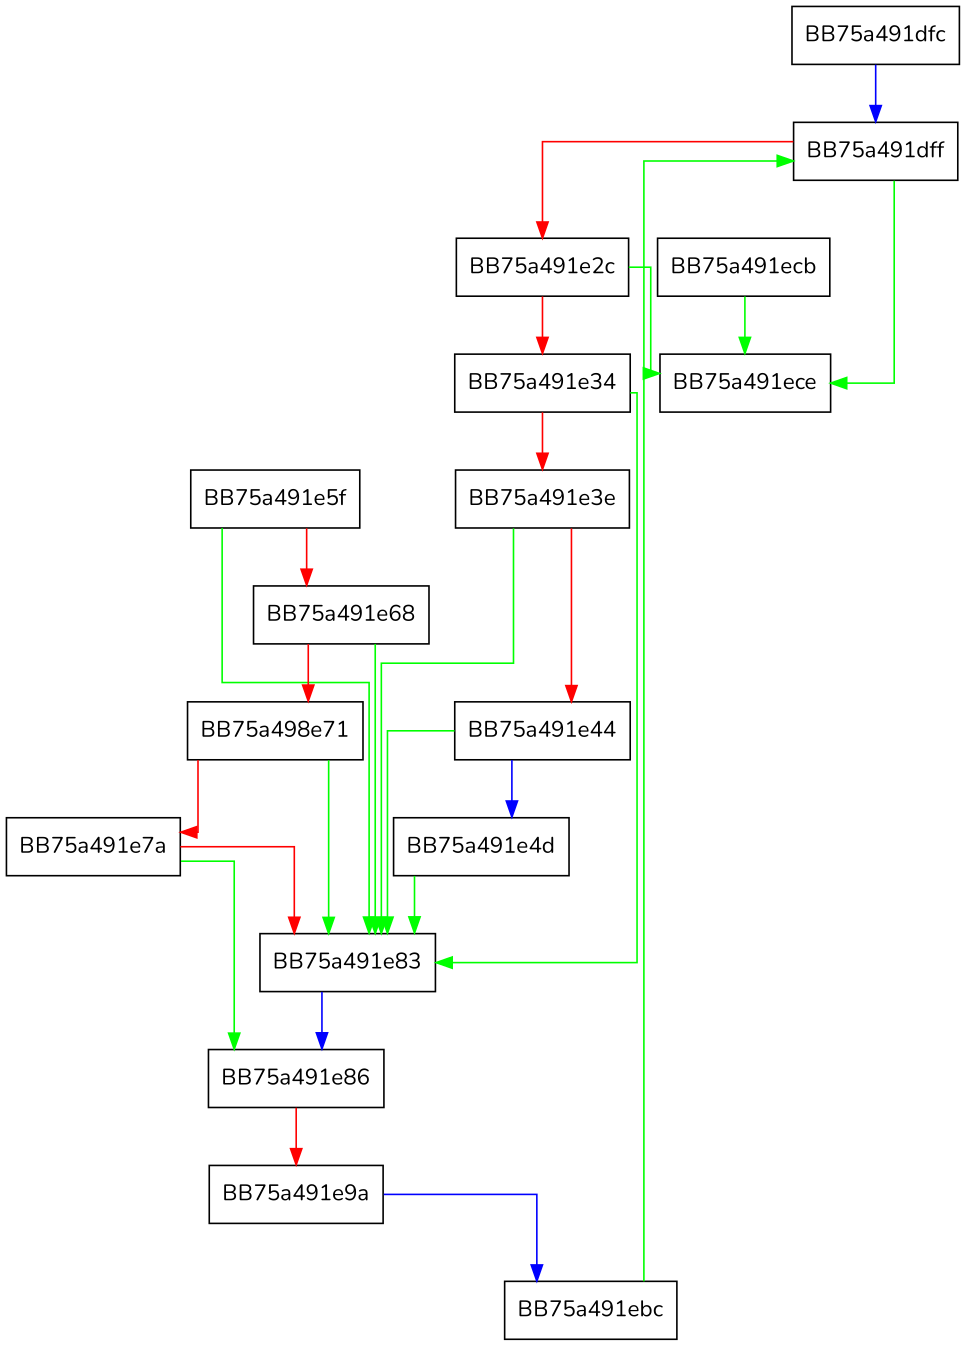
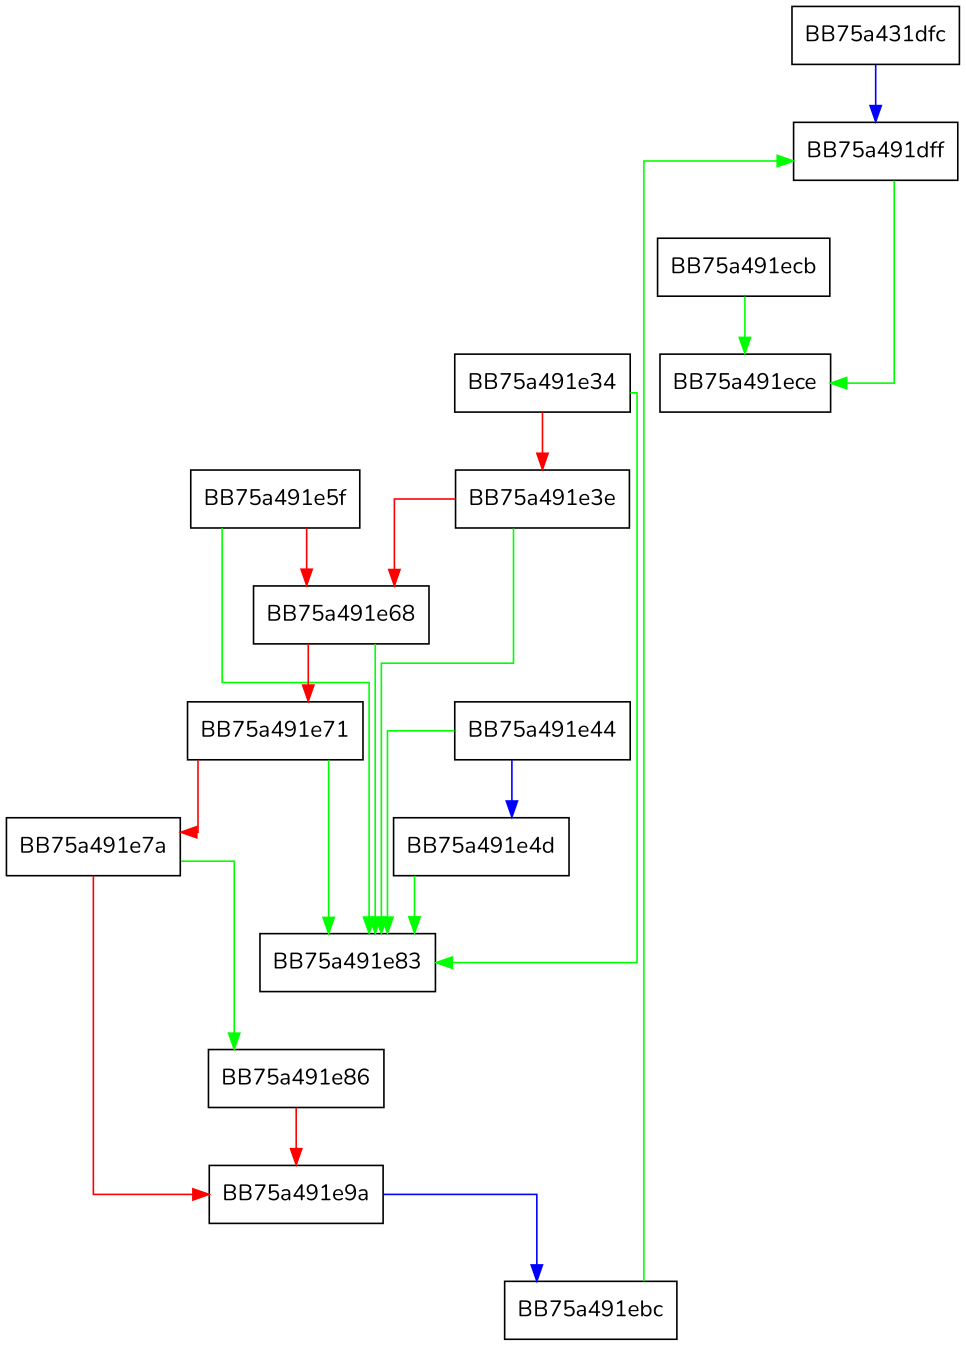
  digraph {
    fontname=Nunito
    splines=ortho
    node [fontname=Nunito shape=box]
    edge [color=green fontname=Nunito]
-   BB75a491dfc
+   BB75a491dfc [label=BB75a431dfc]
    BB75a491dff
    BB75a491ece
-   BB75a491e2c
    BB75a491e34
    BB75a491e83
    BB75a491e3e
    BB75a491e86
    BB75a491e44
    BB75a491e9a
    BB75a491e4d
    BB75a491e5f
    BB75a491e68
-   BB75a491e71 [label=BB75a498e71]
+   BB75a491e71
    BB75a491e7a
    BB75a491ebc
    BB75a491ecb
    BB75a491dfc -> BB75a491dff [color=blue]
    BB75a491dff -> BB75a491ece
-   BB75a491dff -> BB75a491e2c [color=red]
-   BB75a491e2c -> BB75a491ece
-   BB75a491e2c -> BB75a491e34 [color=red]
    BB75a491e34 -> BB75a491e83
    BB75a491e34 -> BB75a491e3e [color=red]
-   BB75a491e83 -> BB75a491e86 [color=blue]
    BB75a491e3e -> BB75a491e83
-   BB75a491e3e -> BB75a491e44 [color=red]
+   BB75a491e3e -> BB75a491e68 [color=red]
    BB75a491e86 -> BB75a491e9a [color=red]
    BB75a491e44 -> BB75a491e83
    BB75a491e44 -> BB75a491e4d [color=blue]
    BB75a491e9a -> BB75a491ebc [color=blue]
    BB75a491e4d -> BB75a491e83
    BB75a491e5f -> BB75a491e83
    BB75a491e5f -> BB75a491e68 [color=red]
    BB75a491e68 -> BB75a491e83
    BB75a491e68 -> BB75a491e71 [color=red]
    BB75a491e71 -> BB75a491e83
    BB75a491e71 -> BB75a491e7a [color=red]
-   BB75a491e7a -> BB75a491e83 [color=red]
+   BB75a491e7a -> BB75a491e9a [color=red]
    BB75a491e7a -> BB75a491e86
    BB75a491ebc -> BB75a491dff
    BB75a491ecb -> BB75a491ece
  }
